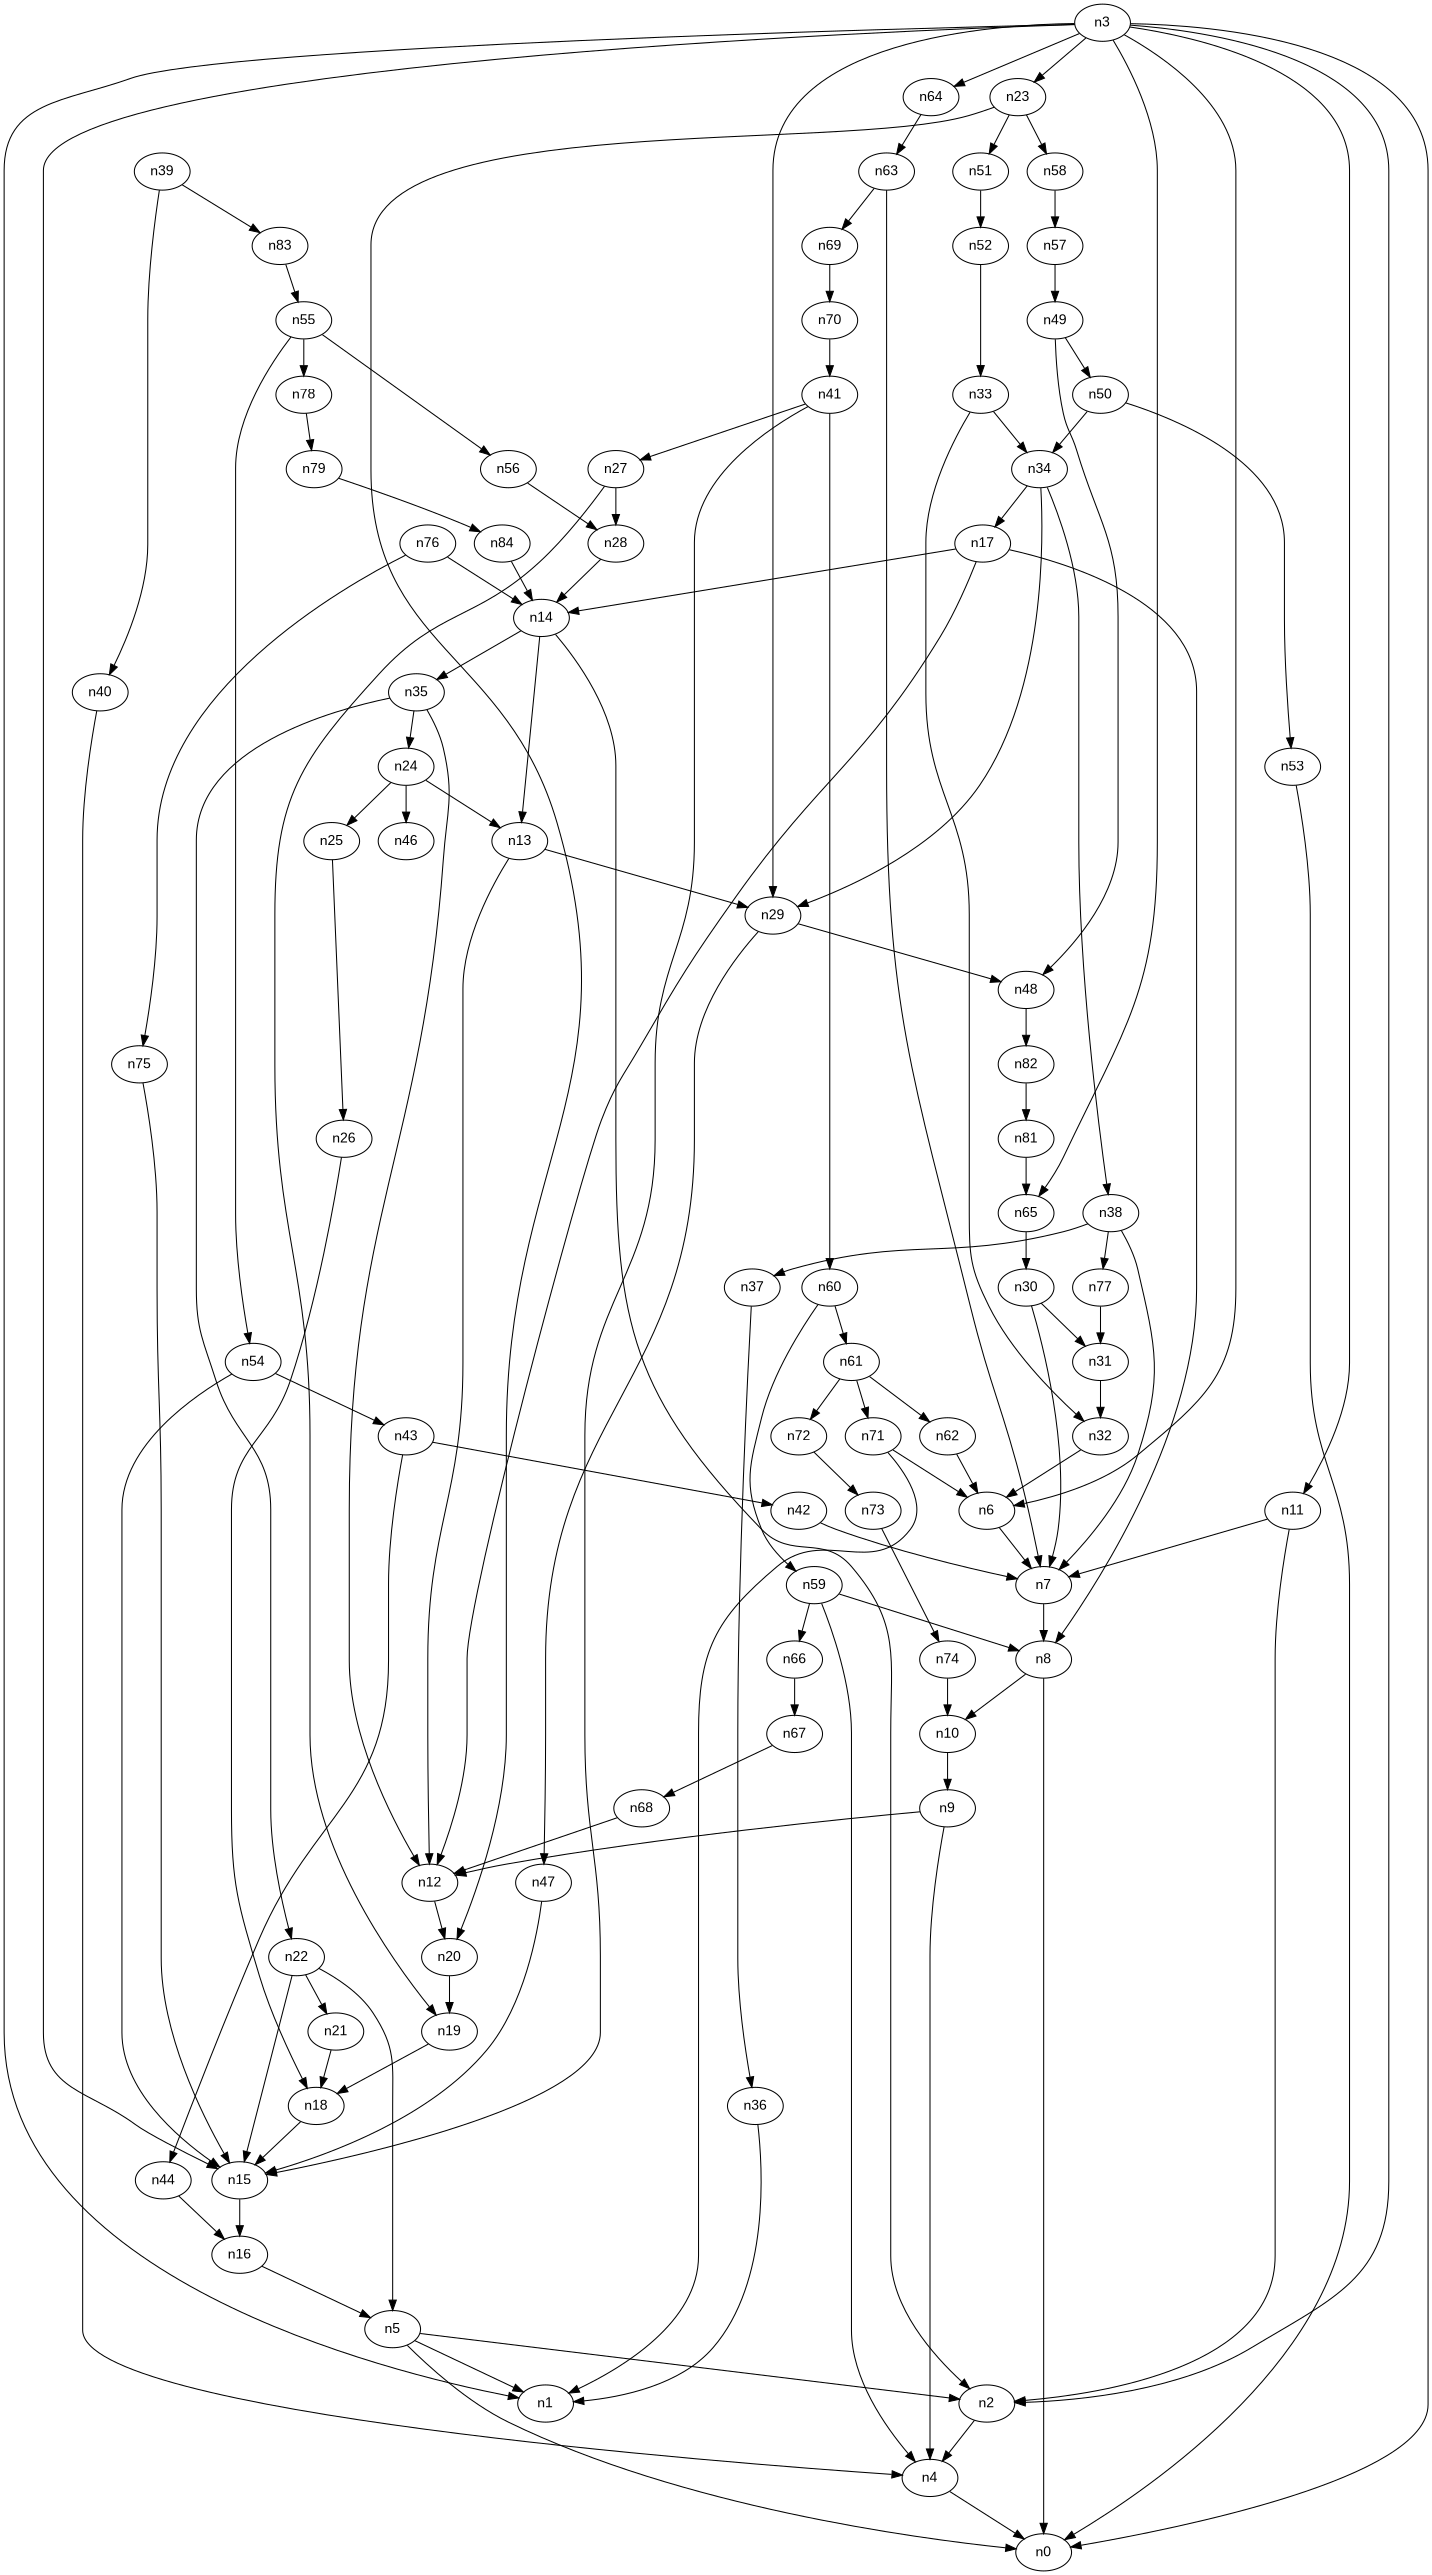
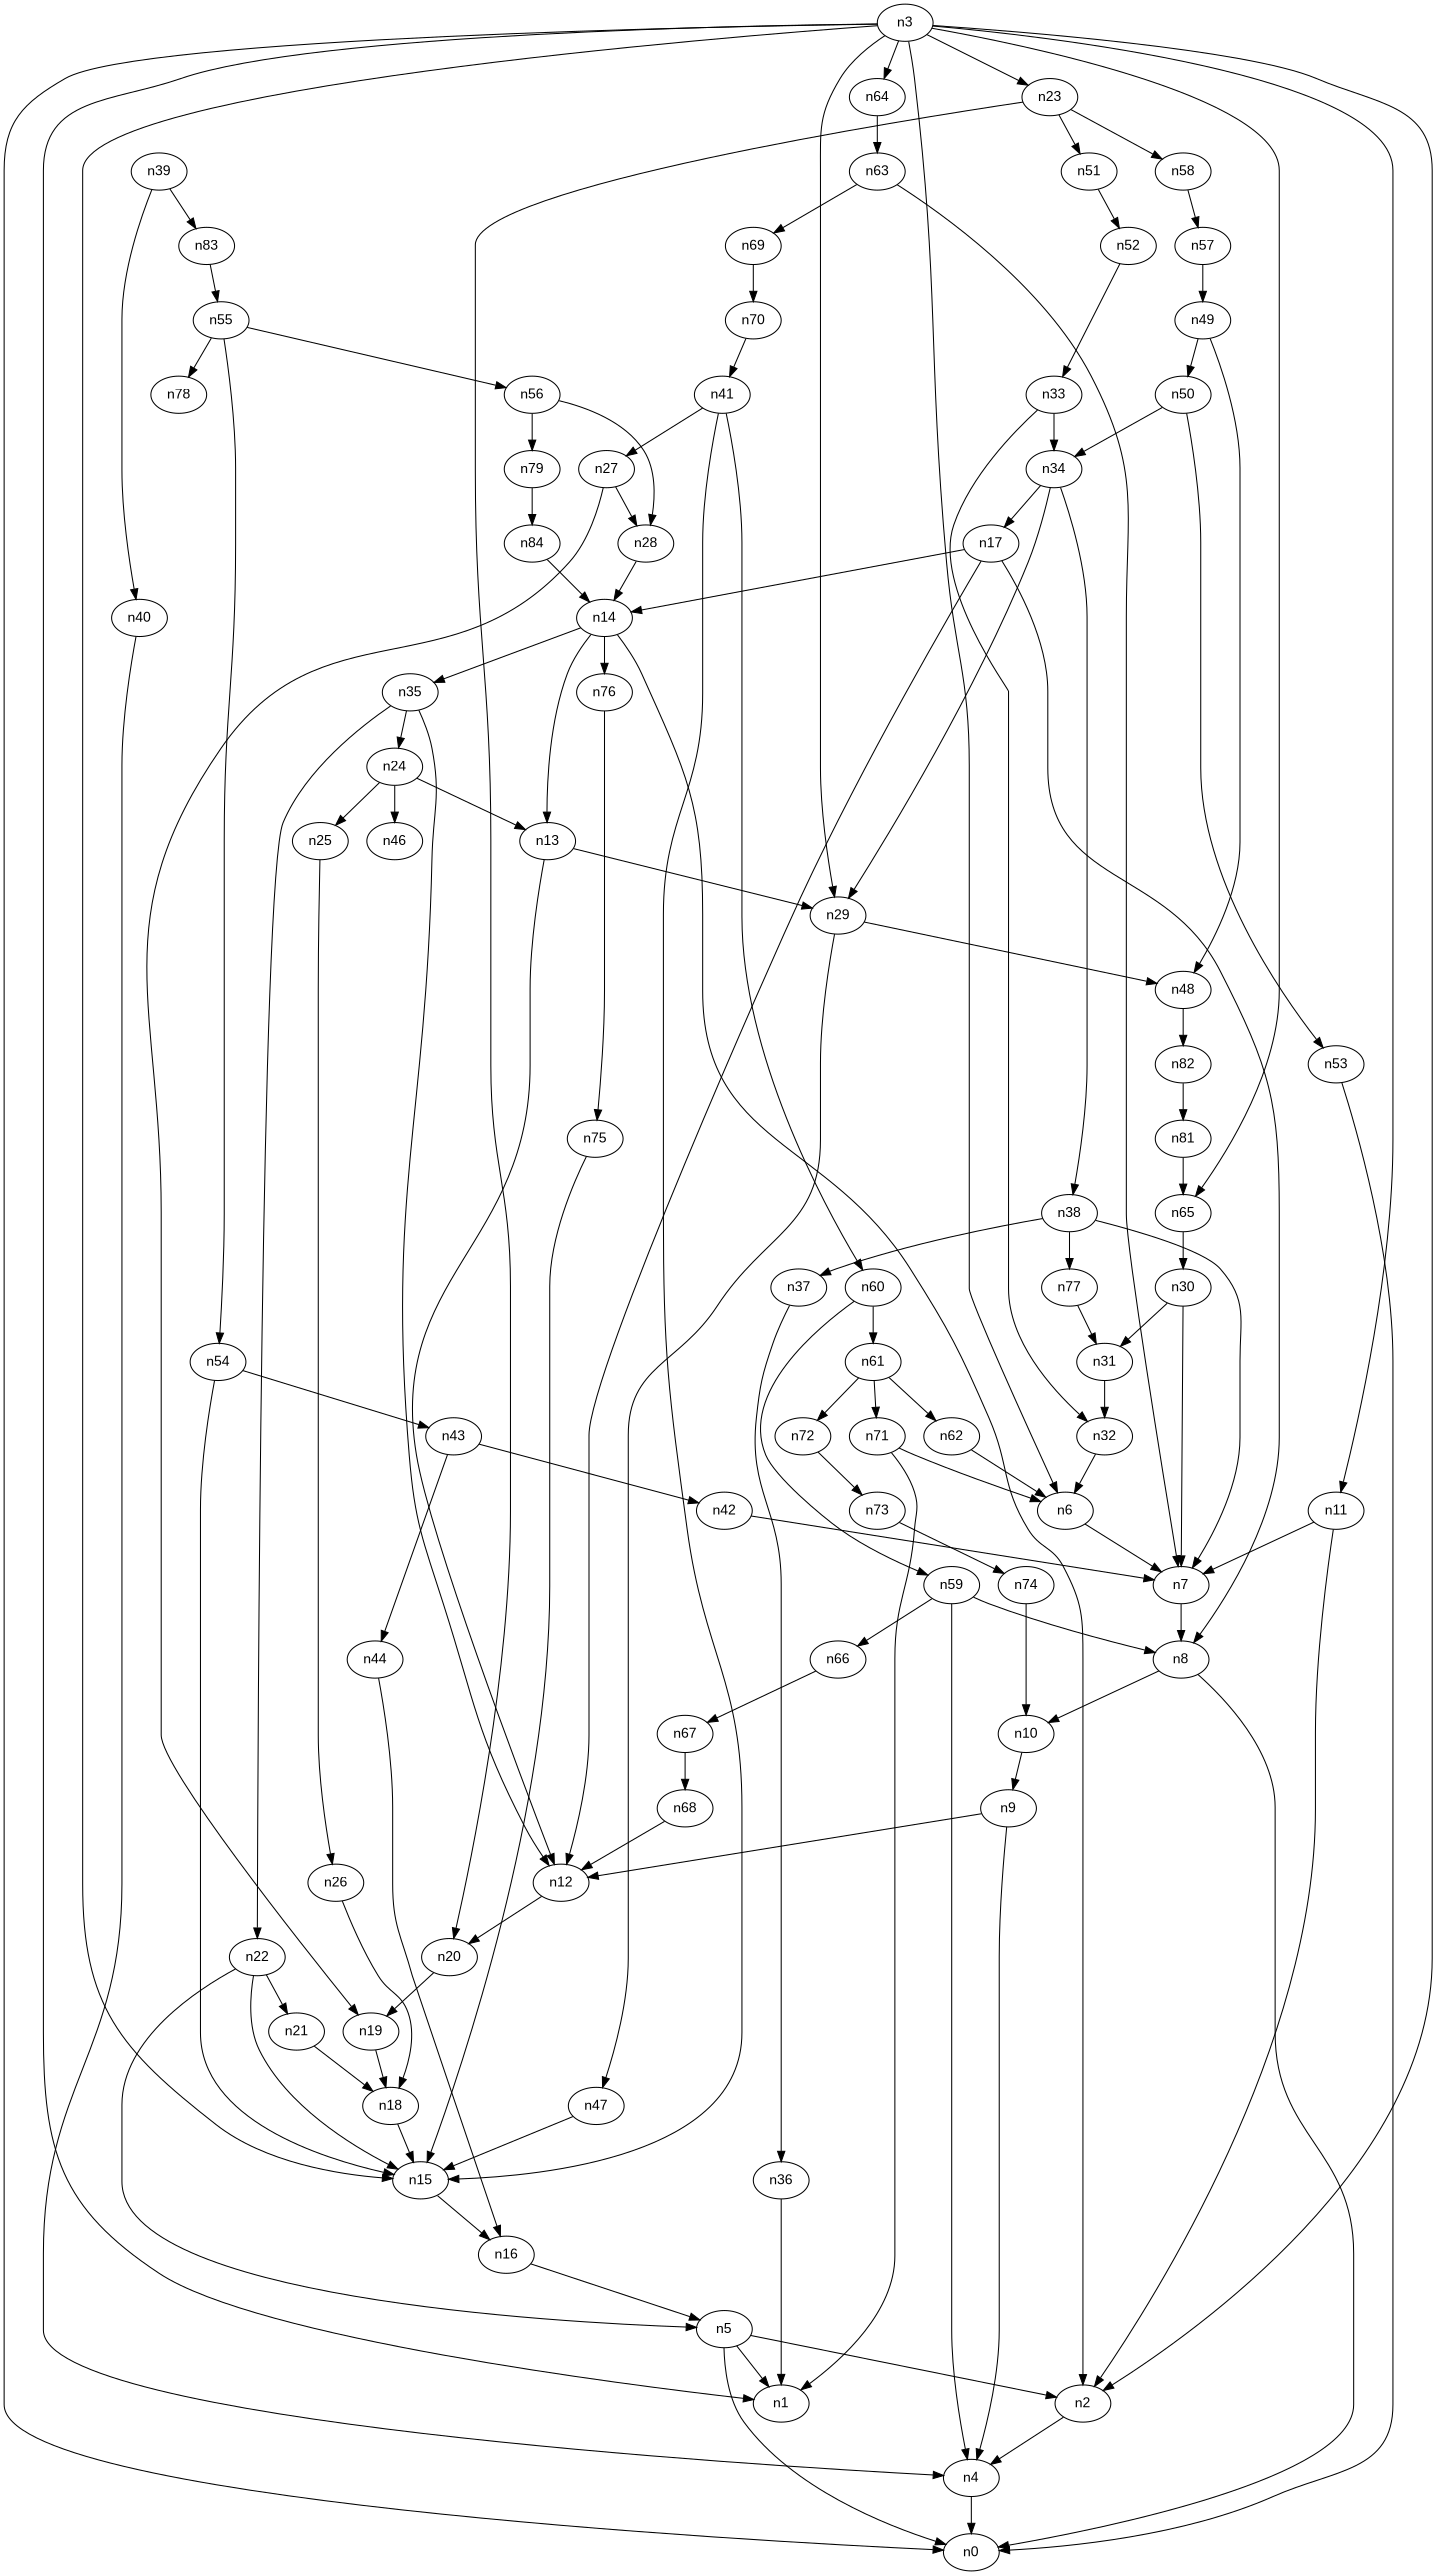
  digraph {
    fontname="Liberation Sans"
    node [fontname="Liberation Sans"]
    edge [fontname="Liberation Sans"]
    n4
    n0
    n2
    n3
    n1
    n6
    n11
    n15
    n23
    n29
    n64
    n65
    n7
    n16
    n20
    n51
    n58
    n47
    n48
    n63
    n30
    n8
    n5
    n19
    n52
    n57
    n82
    n69
    n31
    n10
    n9
    n12
    n18
    n13
    n14
    n35
    n76
    n22
    n24
    n75
    n21
    n25
    n46
    n17
    n33
    n49
    n26
    n27
    n28
    n81
    n32
    n34
    n38
    n37
    n77
    n36
    n39
    n40
    n83
    n55
    n54
    n56
    n78
    n41
    n60
    n59
    n61
    n66
    n62
    n71
    n72
    n42
    n43
    n44
    n50
    n53
    n79
    n80 [label=n84]
    n67
    n68
    n73
    n74
    n70
    n4 -> n0
    n2 -> n4
    n3 -> n0
    n3 -> n2
    n3 -> n1
    n3 -> n6
    n3 -> n11
    n3 -> n15
    n3 -> n23
    n3 -> n29
    n3 -> n64
    n3 -> n65
    n6 -> n7
    n11 -> n2
    n11 -> n7
    n15 -> n16
    n23 -> n20
    n23 -> n51
    n23 -> n58
    n29 -> n47
    n29 -> n48
    n64 -> n63
    n65 -> n30
    n7 -> n8
    n16 -> n5
    n20 -> n19
    n51 -> n52
    n58 -> n57
    n47 -> n15
    n48 -> n82
    n63 -> n7
    n63 -> n69
    n30 -> n7
    n30 -> n31
    n8 -> n0
    n8 -> n10
    n5 -> n0
    n5 -> n2
    n5 -> n1
    n19 -> n18
    n52 -> n33
    n57 -> n49
    n82 -> n81
    n69 -> n70
    n31 -> n32
    n10 -> n9
    n9 -> n4
    n9 -> n12
    n12 -> n20
    n18 -> n15
    n13 -> n29
    n13 -> n12
    n14 -> n2
    n14 -> n13
    n14 -> n35
-   n76 -> n14
+   n14 -> n76
    n35 -> n12
    n35 -> n22
    n35 -> n24
    n76 -> n75
    n22 -> n15
    n22 -> n5
    n22 -> n21
    n24 -> n13
    n24 -> n25
    n24 -> n46
    n75 -> n15
    n21 -> n18
    n25 -> n26
    n17 -> n8
    n17 -> n12
    n17 -> n14
    n33 -> n32
    n33 -> n34
    n49 -> n48
    n49 -> n50
    n26 -> n18
    n27 -> n19
    n27 -> n28
    n28 -> n14
    n81 -> n65
    n32 -> n6
    n34 -> n29
    n34 -> n17
    n34 -> n38
    n38 -> n7
    n38 -> n37
    n38 -> n77
    n37 -> n36
    n77 -> n31
    n36 -> n1
    n39 -> n40
    n39 -> n83
    n40 -> n4
    n83 -> n55
    n55 -> n54
    n55 -> n56
    n55 -> n78
    n54 -> n15
    n54 -> n43
    n56 -> n28
-   n78 -> n79
+   n56 -> n79
    n41 -> n15
    n41 -> n27
    n41 -> n60
    n60 -> n59
    n60 -> n61
    n59 -> n4
    n59 -> n8
    n59 -> n66
    n61 -> n62
    n61 -> n71
    n61 -> n72
    n66 -> n67
    n62 -> n6
    n71 -> n1
    n71 -> n6
    n72 -> n73
    n42 -> n7
    n43 -> n42
    n43 -> n44
    n44 -> n16
    n50 -> n34
    n50 -> n53
    n53 -> n0
    n79 -> n80
    n80 -> n14
    n67 -> n68
    n68 -> n12
    n73 -> n74
    n74 -> n10
    n70 -> n41
  }
